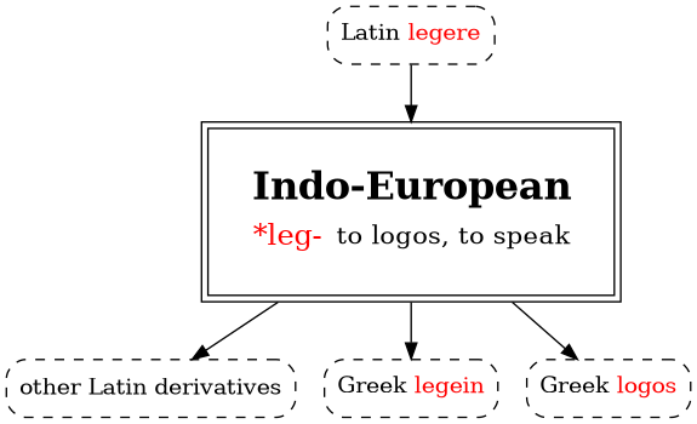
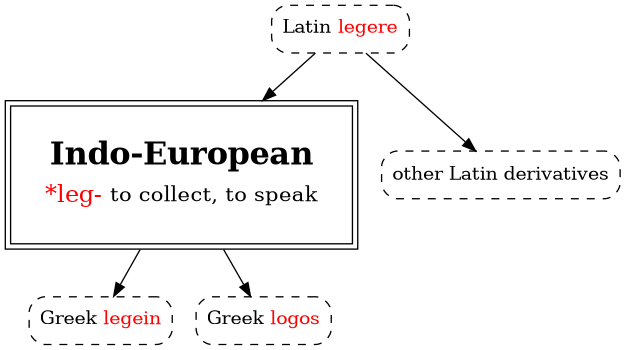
  strict digraph {
    node [shape=box style="dashed,rounded"]
-   n1 [label=<<table border="0"><tr><td colspan="2"><font point-size="24"><b>Indo-European</b></font></td></tr><tr><td><font point-size="18" color="red">*leg-</font></td><td><font point-size="16">to logos, to speak</font></td></tr></table>> margin=.3 peripheries=2 style=""]
+   n1 [label=<<table border="0"><tr><td colspan="2"><font point-size="24"><b>Indo-European</b></font></td></tr><tr><td><font point-size="18" color="red">*leg-</font></td><td><font point-size="16">to collect, to speak</font></td></tr></table>> margin=.3 peripheries=2 style=""]
    n2 [label=<other Latin derivatives>]
    n3 [label=<Greek <font color="red">legein</font>>]
    n4 [label=<Greek <font color="red">logos</font>>]
    n5 [label=<Latin <font color="red">legere</font>>]
-   n1 -> n2
+   n5 -> n2
    n1 -> n3
    n1 -> n4
    n5 -> n1
  }
